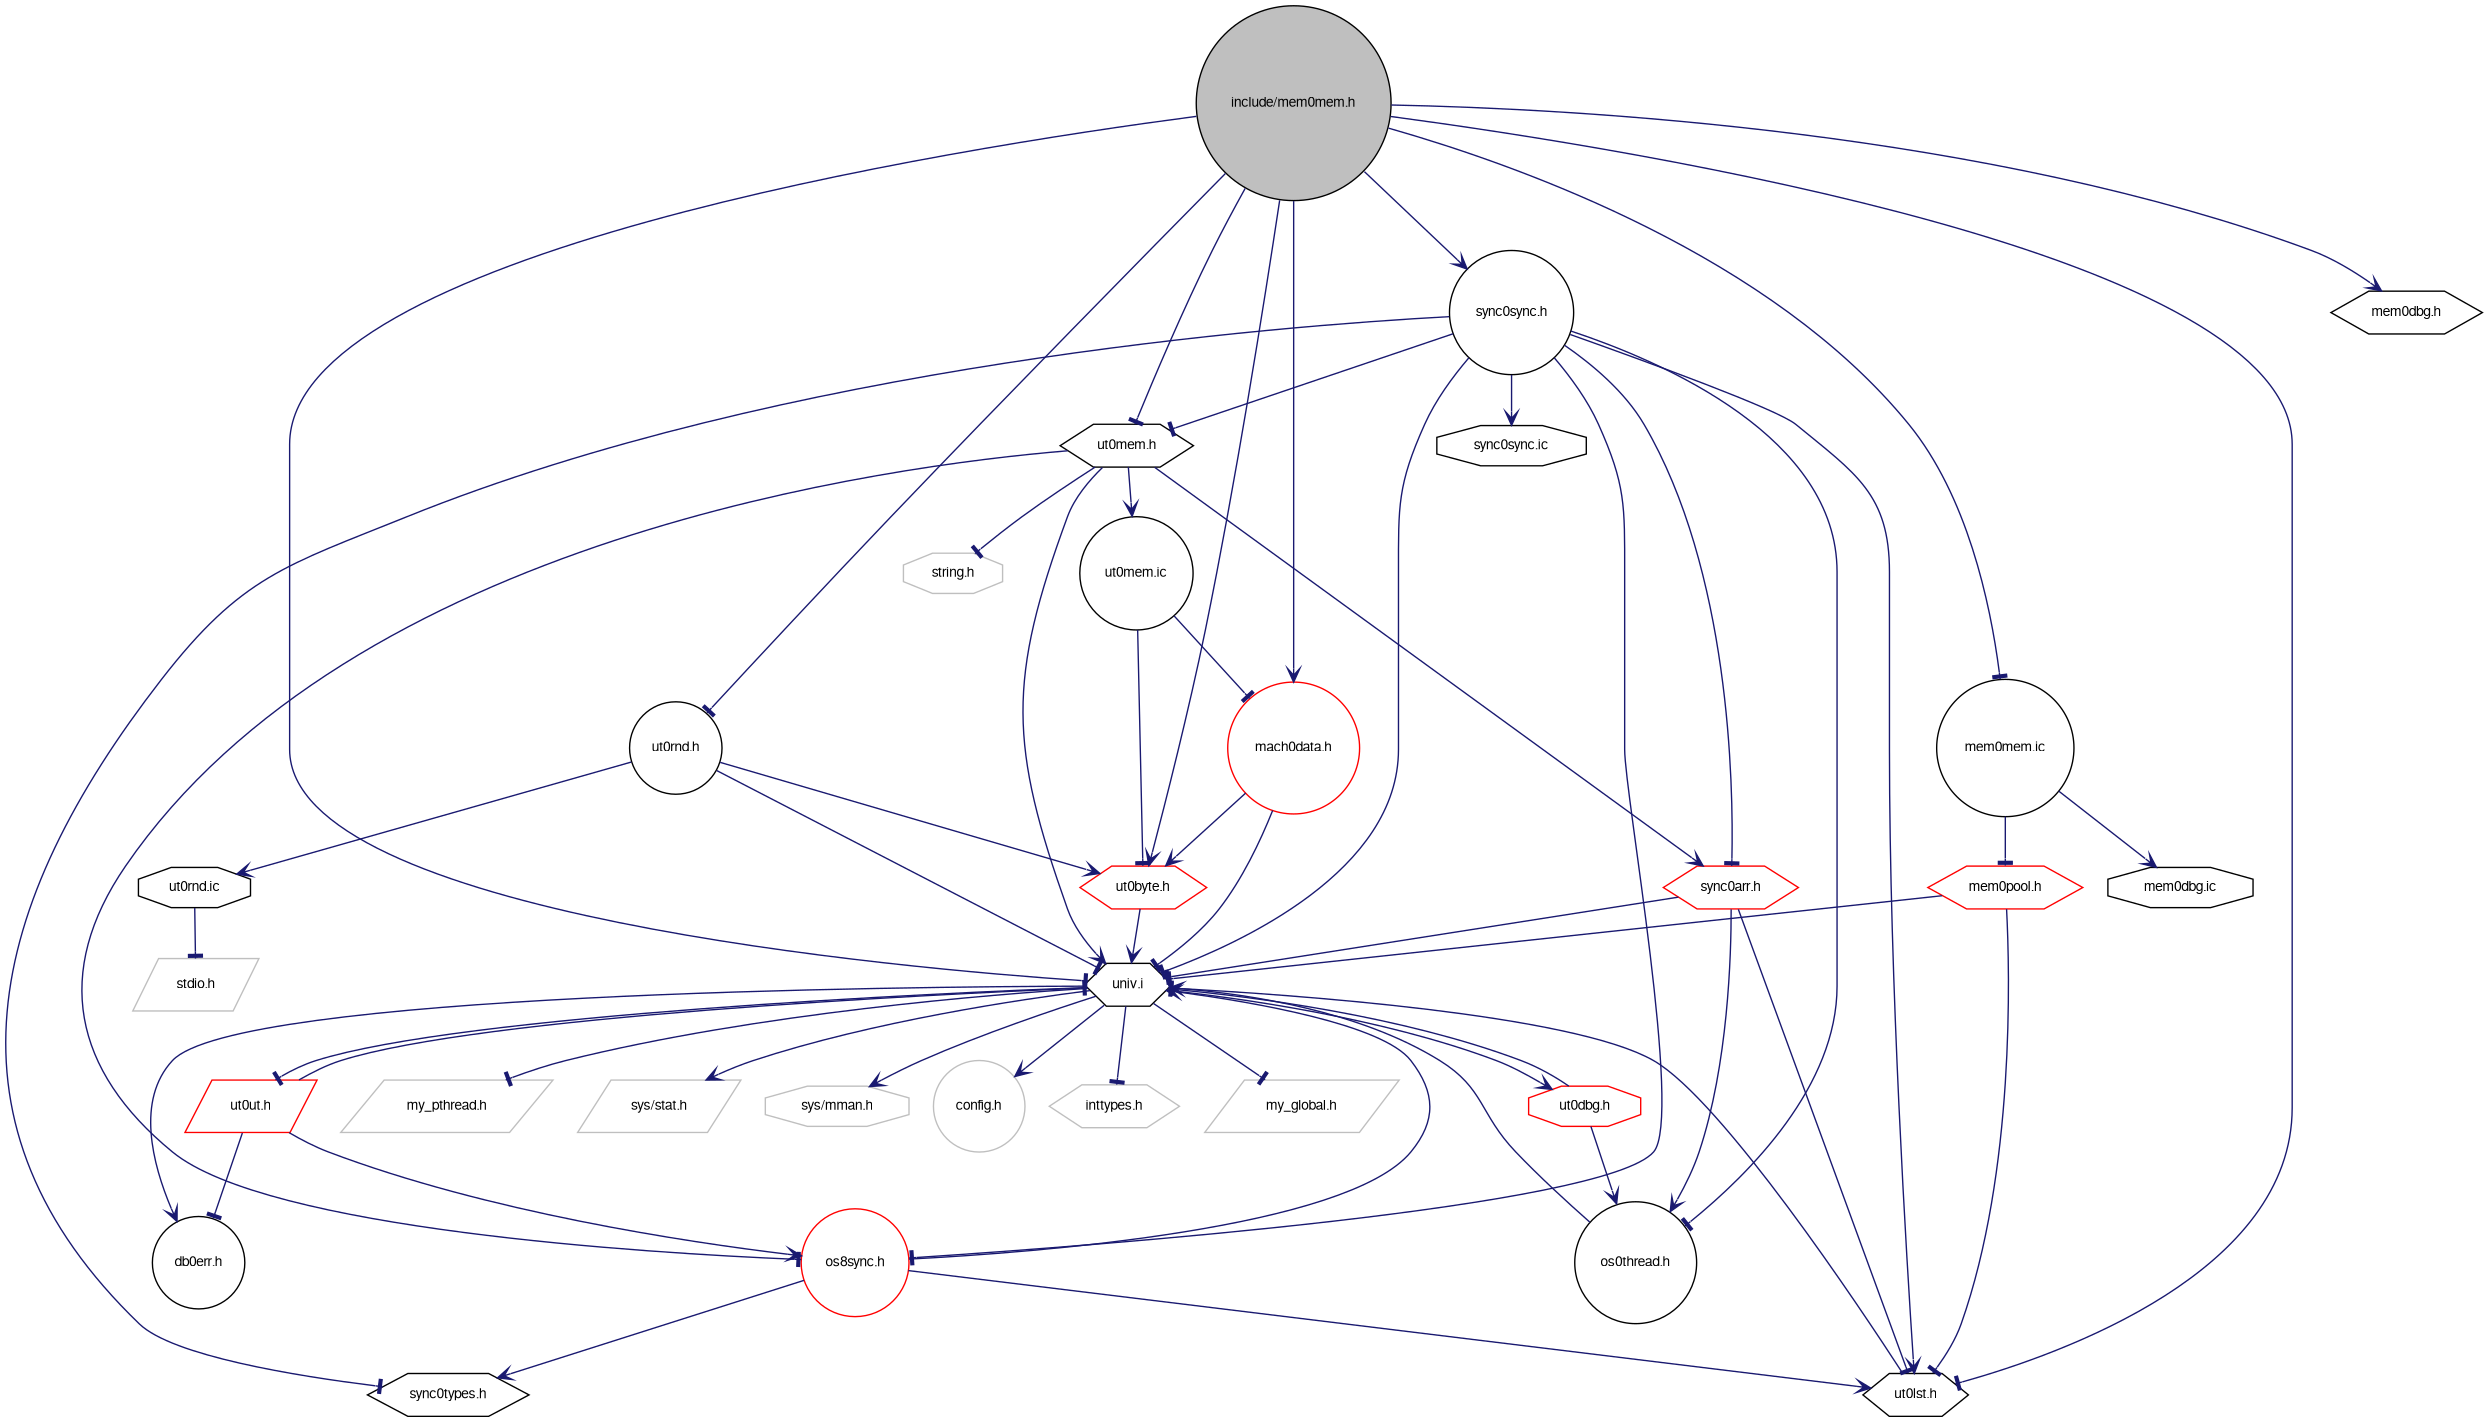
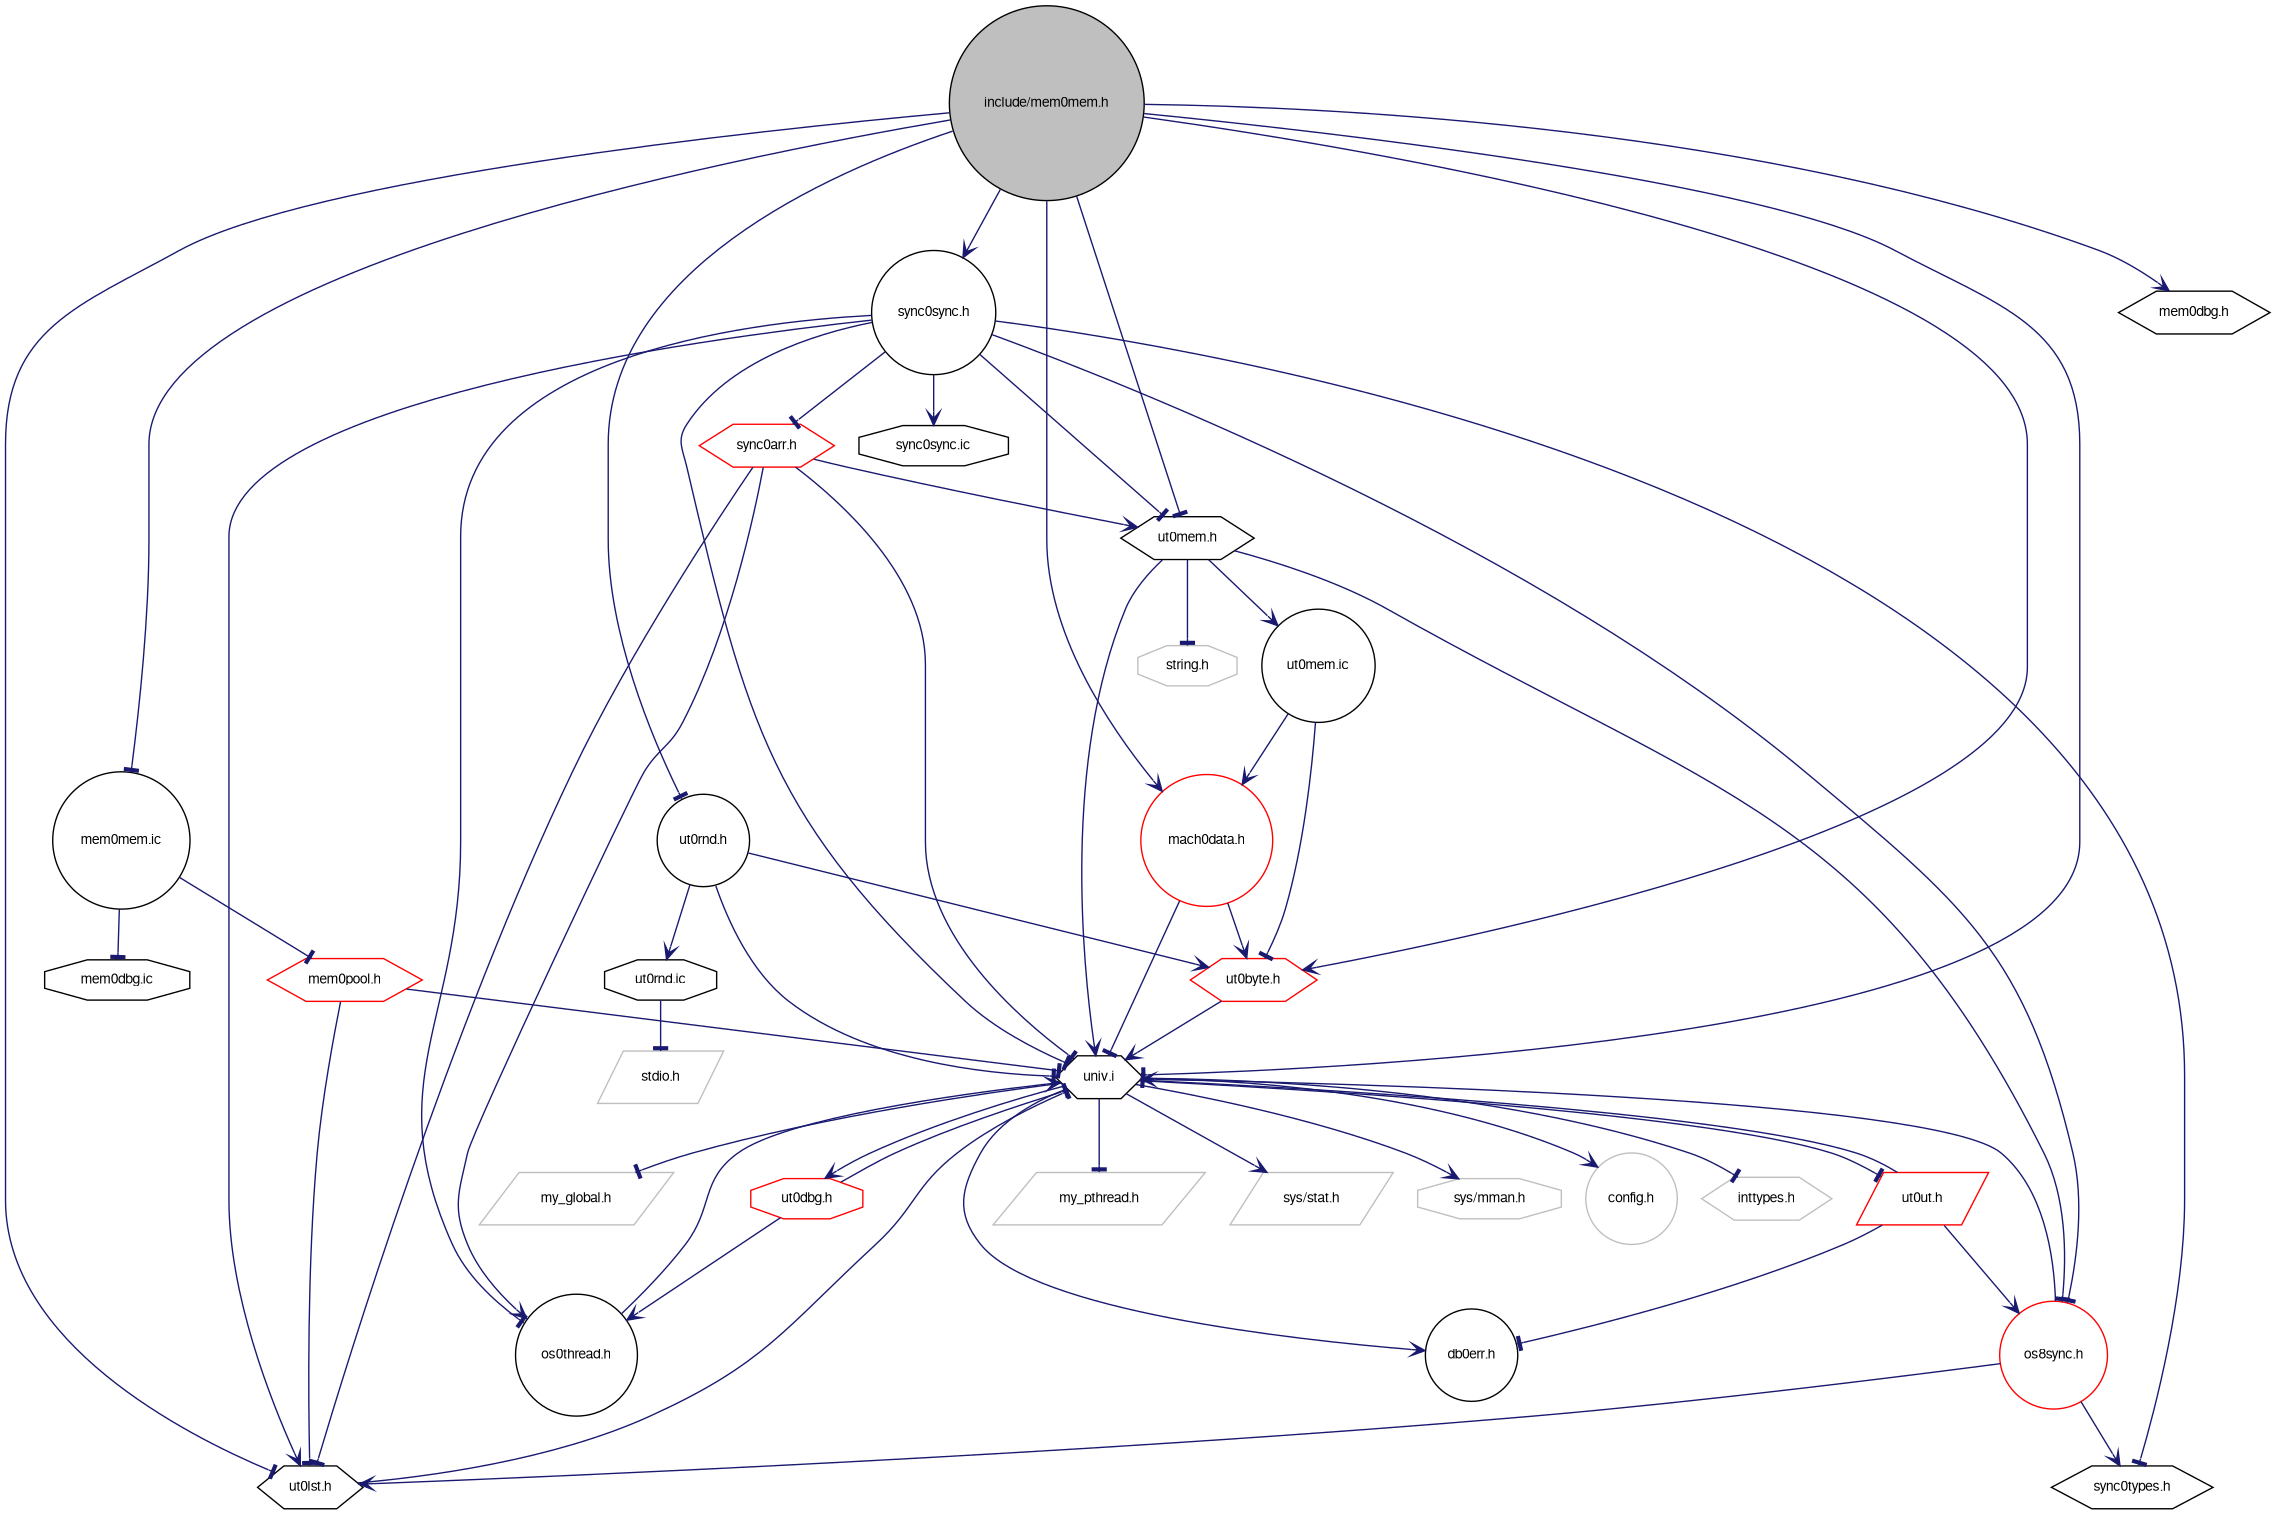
  digraph {
    node [color=black fontname=FreeSans fontsize=10 shape=circle]
    edge [arrowhead=tee color=midnightblue fontname=FreeSans fontsize=10 labelfontname=FreeSans labelfontsize=10 style=solid]
    n1 [fillcolor=grey75 fontcolor=black height=0.2 label="include/mem0mem.h" style=filled width=0.4]
    n2 [height=0.2 label="univ.i" shape=hexagon width=0.4]
    n3 [height=0.2 label="ut0lst.h" shape=hexagon width=0.4]
    n4 [height=0.2 label="ut0mem.h" shape=hexagon width=0.4]
    n5 [color=red height=0.2 label="ut0byte.h" shape=hexagon width=0.4]
    n6 [color=red height=0.2 label="mach0data.h" width=0.4]
    n7 [height=0.2 label="ut0rnd.h" width=0.4]
    n8 [height=0.2 label="sync0sync.h" width=0.4]
    n9 [height=0.2 label="mem0dbg.h" shape=hexagon width=0.4]
    n10 [height=0.2 label="mem0mem.ic" width=0.4]
    n11 [color=grey75 height=0.2 label="my_global.h" shape=parallelogram width=0.4]
    n12 [color=grey75 height=0.2 label="my_pthread.h" shape=parallelogram width=0.4]
    n13 [color=grey75 height=0.2 label="sys/stat.h" shape=parallelogram width=0.4]
    n14 [color=grey75 height=0.2 label="sys/mman.h" shape=octagon width=0.4]
    n15 [color=grey75 height=0.2 label="config.h" width=0.4]
    n16 [color=grey75 height=0.2 label="inttypes.h" shape=hexagon width=0.4]
    n17 [color=red height=0.2 label="ut0dbg.h" shape=octagon width=0.4]
    n18 [color=red height=0.2 label="ut0ut.h" shape=parallelogram width=0.4]
    n19 [height=0.2 label="db0err.h" width=0.4]
    n20 [color=red height=0.2 label="os8sync.h" width=0.4]
    n21 [color=grey75 height=0.2 label="string.h" shape=octagon width=0.4]
    n22 [height=0.2 label="ut0mem.ic" width=0.4]
    n23 [height=0.2 label="ut0rnd.ic" shape=octagon width=0.4]
    n24 [height=0.2 label="os0thread.h" width=0.4]
    n25 [height=0.2 label="sync0types.h" shape=hexagon width=0.4]
    n26 [color=red height=0.2 label="sync0arr.h" shape=hexagon width=0.4]
    n27 [height=0.2 label="sync0sync.ic" shape=octagon width=0.4]
    n28 [height=0.2 label="mem0dbg.ic" shape=octagon width=0.4]
    n29 [color=red height=0.2 label="mem0pool.h" shape=hexagon width=0.4]
    n30 [color=grey75 height=0.2 label="stdio.h" shape=parallelogram width=0.4]
    n1 -> n2
    n1 -> n3
    n1 -> n4
    n1 -> n5 [arrowhead=vee]
    n1 -> n6 [arrowhead=vee]
    n1 -> n7
    n1 -> n8 [arrowhead=vee]
    n1 -> n9 [arrowhead=vee]
    n1 -> n10
    n2 -> n11
    n2 -> n12
    n2 -> n13 [arrowhead=vee]
    n2 -> n14 [arrowhead=vee]
    n2 -> n15 [arrowhead=vee]
    n2 -> n16
    n2 -> n17 [arrowhead=vee]
    n2 -> n18
    n2 -> n19 [arrowhead=vee]
    n3 -> n2
    n4 -> n2 [arrowhead=vee]
    n4 -> n20
    n4 -> n21
    n4 -> n22 [arrowhead=vee]
    n5 -> n2 [arrowhead=vee]
    n6 -> n2
    n6 -> n5 [arrowhead=vee]
    n7 -> n2
    n7 -> n5 [arrowhead=vee]
    n7 -> n23 [arrowhead=vee]
    n8 -> n2
    n8 -> n3 [arrowhead=vee]
    n8 -> n4
    n8 -> n20
    n8 -> n24
    n8 -> n25
    n8 -> n26
    n8 -> n27 [arrowhead=vee]
-   n10 -> n28 [arrowhead=vee]
+   n10 -> n28
    n10 -> n29
    n17 -> n2
    n17 -> n24 [arrowhead=vee]
    n18 -> n2
    n18 -> n19
    n18 -> n20 [arrowhead=vee]
    n20 -> n2 [arrowhead=vee]
    n20 -> n3 [arrowhead=vee]
    n20 -> n25 [arrowhead=vee]
    n22 -> n5
-   n22 -> n6
+   n22 -> n6 [arrowhead=vee]
    n23 -> n30
    n24 -> n2 [arrowhead=vee]
    n26 -> n2
    n26 -> n3
-   n4 -> n26 [arrowhead=vee]
+   n26 -> n4 [arrowhead=vee]
    n26 -> n24 [arrowhead=vee]
    n29 -> n2
    n29 -> n3
  }
